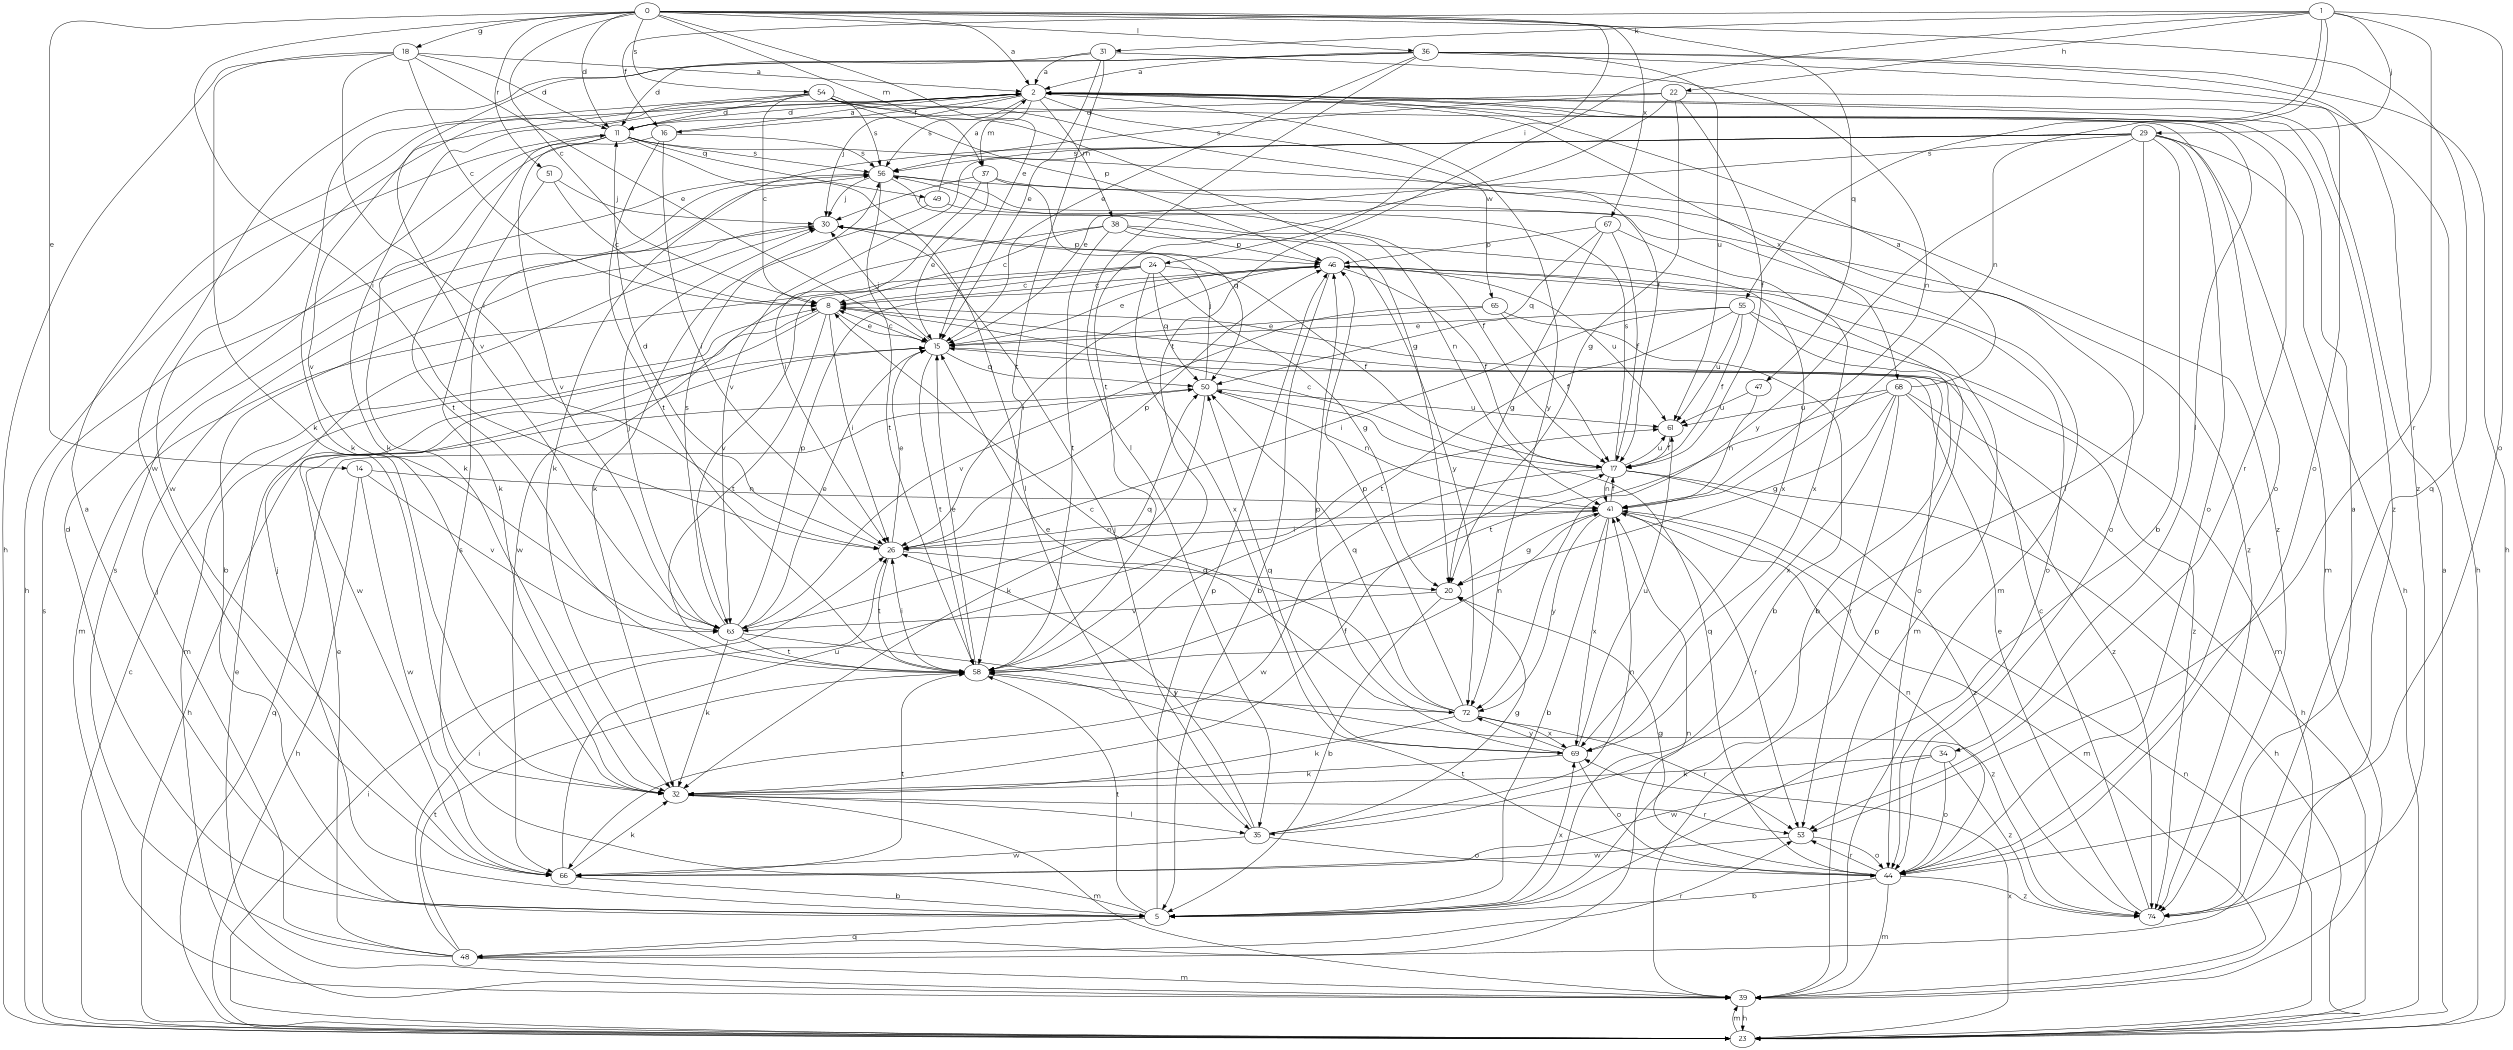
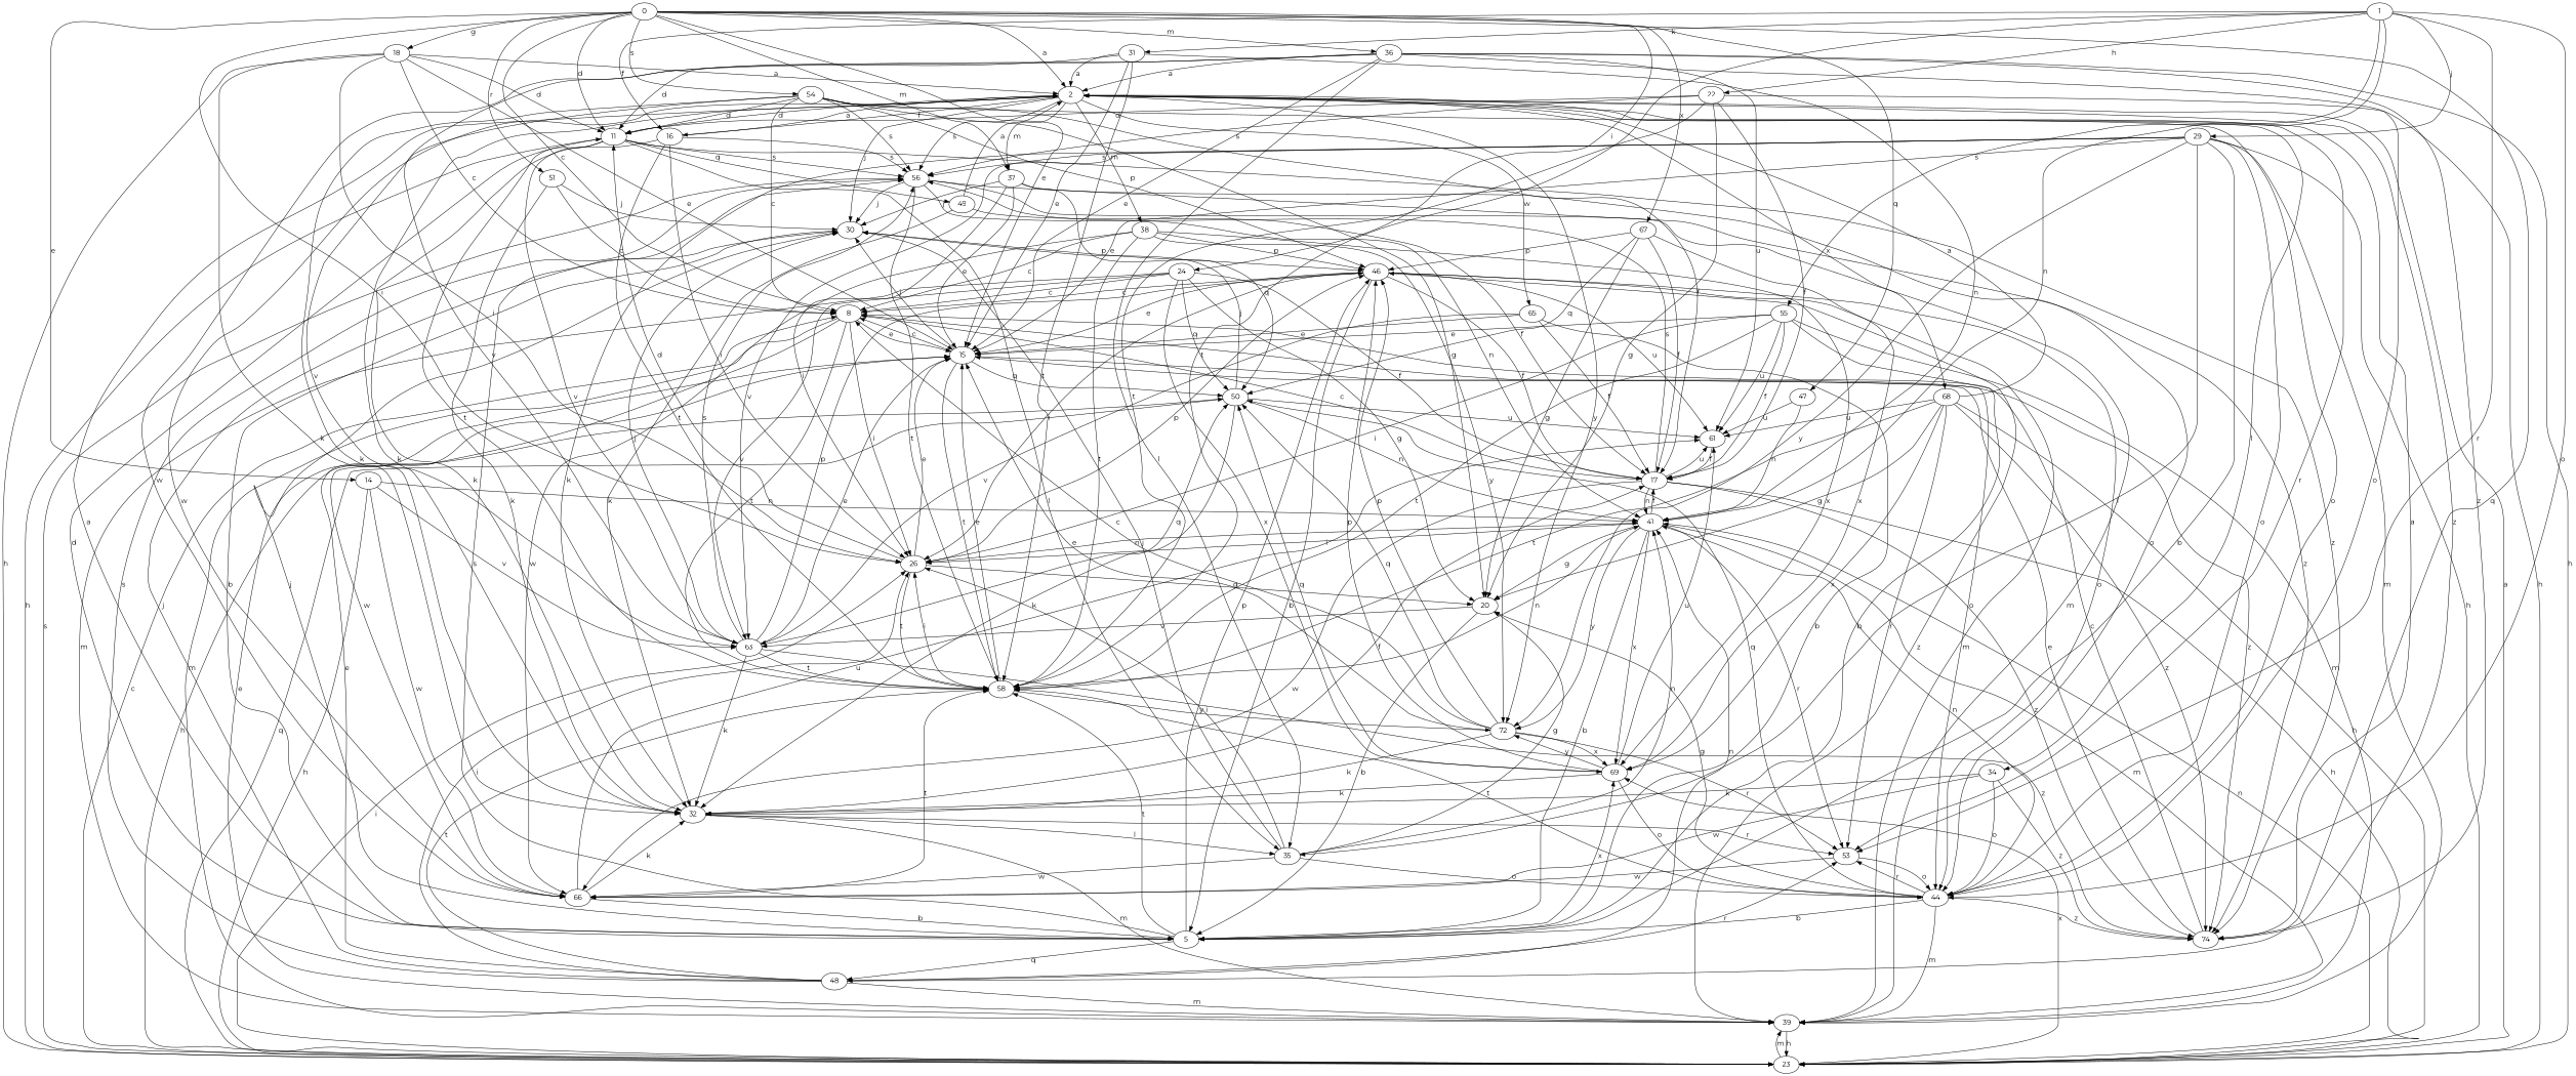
  strict digraph {
    fontname=Montserrat
    node [fontname=Montserrat]
    edge [fontname=Montserrat]
    0
    2
    8
    11
    14
    15
    18
    24
    26
    36
    37
    47
    48
    51
    54
    67
    16
    53
    30
    32
    34
    38
    56
    65
    66
    68
    72
    74
    44
    58
    39
    23
    35
    49
    63
    41
    50
    69
    17
    20
    46
    61
    1
    22
    29
    31
    55
    5
    0 -> 2 [label=a]
    0 -> 8 [label=c]
    0 -> 11 [label=d]
    0 -> 14 [label=e]
    0 -> 15 [label=e]
    0 -> 18 [label=g]
    0 -> 24 [label=i]
    0 -> 26 [label=i]
-   0 -> 36 [label=l]
+   0 -> 36 [label=m]
    0 -> 37 [label=m]
    0 -> 47 [label=q]
    0 -> 48 [label=q]
    0 -> 51 [label=r]
    0 -> 54 [label=s]
    0 -> 67 [label=x]
    2 -> 11 [label=d]
    2 -> 37 [label=m]
    2 -> 16 [label=f]
    2 -> 53 [label=r]
    2 -> 30 [label=j]
    2 -> 32 [label=k]
    2 -> 34 [label=l]
    2 -> 38 [label=m]
    2 -> 56 [label=s]
    2 -> 65 [label=w]
    2 -> 66 [label=w]
    2 -> 68 [label=x]
    2 -> 72 [label=y]
    2 -> 74 [label=z]
    8 -> 15 [label=e]
    8 -> 26 [label=i]
    8 -> 66 [label=w]
    8 -> 44 [label=o]
    8 -> 58 [label=t]
    8 -> 39 [label=m]
    11 -> 56 [label=s]
    11 -> 74 [label=z]
    11 -> 58 [label=t]
    11 -> 23 [label=h]
    11 -> 35 [label=l]
    11 -> 49 [label=q]
    11 -> 63 [label=v]
    14 -> 66 [label=w]
    14 -> 23 [label=h]
    14 -> 63 [label=v]
    14 -> 41 [label=n]
    15 -> 8 [label=c]
    15 -> 30 [label=j]
    15 -> 74 [label=z]
    15 -> 58 [label=t]
    15 -> 50 [label=q]
    18 -> 2 [label=a]
    18 -> 8 [label=c]
    18 -> 11 [label=d]
    18 -> 15 [label=e]
    18 -> 26 [label=i]
    18 -> 32 [label=k]
    18 -> 23 [label=h]
    24 -> 8 [label=c]
    24 -> 39 [label=m]
    24 -> 63 [label=v]
    24 -> 50 [label=q]
    24 -> 69 [label=x]
    24 -> 17 [label=f]
    24 -> 20 [label=g]
    26 -> 11 [label=d]
    26 -> 15 [label=e]
    26 -> 58 [label=t]
    26 -> 41 [label=n]
    26 -> 20 [label=g]
    26 -> 46 [label=p]
    36 -> 2 [label=a]
    36 -> 11 [label=d]
    36 -> 15 [label=e]
    36 -> 66 [label=w]
    36 -> 74 [label=z]
    36 -> 44 [label=o]
    36 -> 23 [label=h]
    36 -> 35 [label=l]
    36 -> 61 [label=u]
    37 -> 15 [label=e]
    37 -> 26 [label=i]
    37 -> 30 [label=j]
    37 -> 44 [label=o]
    37 -> 50 [label=q]
    47 -> 41 [label=n]
    47 -> 61 [label=u]
    48 -> 15 [label=e]
    48 -> 26 [label=i]
    48 -> 53 [label=r]
    48 -> 30 [label=j]
    48 -> 56 [label=s]
    48 -> 58 [label=t]
    48 -> 39 [label=m]
    48 -> 41 [label=n]
    51 -> 8 [label=c]
    51 -> 30 [label=j]
    51 -> 32 [label=k]
    54 -> 8 [label=c]
    54 -> 11 [label=d]
    54 -> 32 [label=k]
    54 -> 56 [label=s]
    54 -> 44 [label=o]
    54 -> 63 [label=v]
    54 -> 17 [label=f]
    54 -> 20 [label=g]
    54 -> 46 [label=p]
    67 -> 50 [label=q]
    67 -> 69 [label=x]
    67 -> 17 [label=f]
    67 -> 20 [label=g]
    67 -> 46 [label=p]
    16 -> 2 [label=a]
    16 -> 26 [label=i]
    16 -> 32 [label=k]
    16 -> 56 [label=s]
    16 -> 58 [label=t]
    53 -> 66 [label=w]
    53 -> 44 [label=o]
    30 -> 46 [label=p]
    30 -> 5 [label=b]
    32 -> 53 [label=r]
    32 -> 39 [label=m]
    32 -> 35 [label=l]
    32 -> 17 [label=f]
    34 -> 32 [label=k]
    34 -> 66 [label=w]
    34 -> 74 [label=z]
    34 -> 44 [label=o]
    38 -> 8 [label=c]
    38 -> 66 [label=w]
    38 -> 72 [label=y]
    38 -> 58 [label=t]
    38 -> 69 [label=x]
    38 -> 46 [label=p]
    56 -> 30 [label=j]
    56 -> 74 [label=z]
    56 -> 58 [label=t]
    56 -> 39 [label=m]
    56 -> 41 [label=n]
    65 -> 15 [label=e]
    65 -> 63 [label=v]
    65 -> 17 [label=f]
    65 -> 5 [label=b]
    66 -> 32 [label=k]
    66 -> 58 [label=t]
    66 -> 61 [label=u]
    66 -> 5 [label=b]
    68 -> 2 [label=a]
    68 -> 53 [label=r]
    68 -> 74 [label=z]
    68 -> 58 [label=t]
    68 -> 23 [label=h]
    68 -> 69 [label=x]
    68 -> 20 [label=g]
    68 -> 61 [label=u]
    72 -> 8 [label=c]
    72 -> 15 [label=e]
    72 -> 53 [label=r]
    72 -> 32 [label=k]
    72 -> 50 [label=q]
    72 -> 69 [label=x]
    72 -> 46 [label=p]
    74 -> 2 [label=a]
    74 -> 8 [label=c]
    74 -> 15 [label=e]
    44 -> 53 [label=r]
    44 -> 74 [label=z]
    44 -> 58 [label=t]
    44 -> 39 [label=m]
    44 -> 41 [label=n]
    44 -> 50 [label=q]
    44 -> 20 [label=g]
    44 -> 5 [label=b]
    58 -> 15 [label=e]
    58 -> 26 [label=i]
    58 -> 72 [label=y]
    58 -> 41 [label=n]
    39 -> 15 [label=e]
    39 -> 23 [label=h]
-   39 -> 46 [label=p]
+   39 -> 46 [label=z]
    23 -> 2 [label=a]
    23 -> 8 [label=c]
    23 -> 26 [label=i]
    23 -> 56 [label=s]
    23 -> 39 [label=m]
    23 -> 41 [label=n]
    23 -> 50 [label=q]
    23 -> 69 [label=x]
    35 -> 26 [label=i]
    35 -> 30 [label=j]
    35 -> 66 [label=w]
    35 -> 44 [label=o]
    35 -> 41 [label=n]
    35 -> 20 [label=g]
    49 -> 2 [label=a]
    49 -> 32 [label=k]
    49 -> 17 [label=f]
    63 -> 15 [label=e]
    63 -> 30 [label=j]
    63 -> 32 [label=k]
    63 -> 56 [label=s]
    63 -> 74 [label=z]
    63 -> 58 [label=t]
    63 -> 50 [label=q]
    63 -> 46 [label=p]
    41 -> 26 [label=i]
    41 -> 53 [label=r]
    41 -> 72 [label=y]
    41 -> 39 [label=m]
    41 -> 69 [label=x]
    41 -> 17 [label=f]
    41 -> 20 [label=g]
    41 -> 5 [label=b]
    50 -> 30 [label=j]
    50 -> 32 [label=k]
    50 -> 23 [label=h]
    50 -> 41 [label=n]
    50 -> 61 [label=u]
    69 -> 32 [label=k]
    69 -> 72 [label=y]
    69 -> 44 [label=o]
    69 -> 50 [label=q]
    69 -> 46 [label=p]
    69 -> 61 [label=u]
    17 -> 8 [label=c]
    17 -> 56 [label=s]
    17 -> 66 [label=w]
    17 -> 74 [label=z]
    17 -> 23 [label=h]
    17 -> 41 [label=n]
    17 -> 61 [label=u]
    20 -> 63 [label=v]
    20 -> 5 [label=b]
    46 -> 8 [label=c]
    46 -> 15 [label=e]
    46 -> 26 [label=i]
    46 -> 44 [label=o]
    46 -> 39 [label=m]
    46 -> 17 [label=f]
    46 -> 61 [label=u]
    46 -> 5 [label=b]
    61 -> 17 [label=f]
    1 -> 16 [label=f]
    1 -> 53 [label=r]
    1 -> 44 [label=o]
    1 -> 58 [label=t]
    1 -> 41 [label=n]
    1 -> 22 [label=h]
    1 -> 29 [label=j]
    1 -> 31 [label=k]
    1 -> 55 [label=s]
    22 -> 11 [label=d]
    22 -> 56 [label=s]
    22 -> 58 [label=t]
    22 -> 23 [label=h]
    22 -> 17 [label=f]
    22 -> 20 [label=g]
    29 -> 15 [label=e]
    29 -> 32 [label=k]
    29 -> 56 [label=s]
    29 -> 72 [label=y]
    29 -> 44 [label=o]
    29 -> 39 [label=m]
    29 -> 23 [label=h]
    29 -> 35 [label=l]
    29 -> 63 [label=v]
    29 -> 5 [label=b]
    31 -> 2 [label=a]
    31 -> 15 [label=e]
    31 -> 58 [label=t]
    31 -> 63 [label=v]
    31 -> 41 [label=n]
    55 -> 15 [label=e]
    55 -> 26 [label=i]
    55 -> 58 [label=t]
    55 -> 39 [label=m]
    55 -> 17 [label=f]
    55 -> 61 [label=u]
    55 -> 5 [label=b]
    5 -> 2 [label=a]
    5 -> 11 [label=d]
    5 -> 48 [label=q]
    5 -> 30 [label=j]
    5 -> 56 [label=s]
    5 -> 58 [label=t]
    5 -> 69 [label=x]
    5 -> 46 [label=p]
  }
